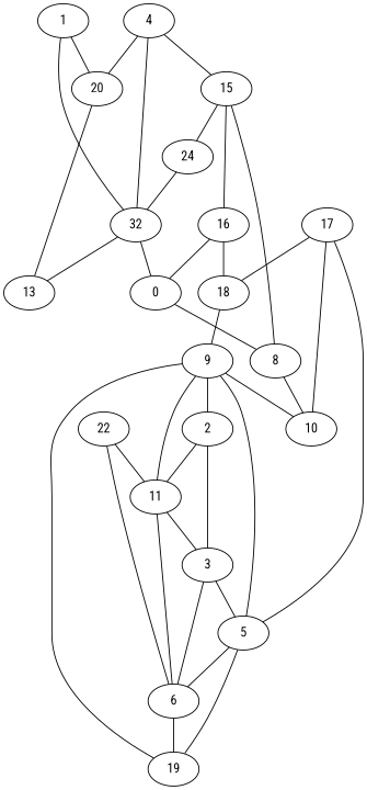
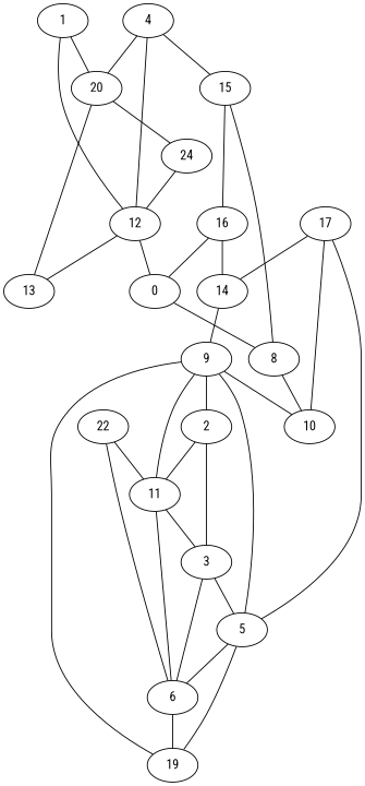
  graph {
    fontname="Roboto Condensed"
    node [aaLength=4 fontname="Roboto Condensed" sequence=VPKTAENFRALSTG type=1]
    edge [distance0=10.0 fontname="Roboto Condensed" frequency=1 type0=2]
    1 [aaLength=14 type=0]
-   12 [aaLength=10 sequence=EPLGRVSFEL label=32]
+   12 [aaLength=10 sequence=EPLGRVSFEL]
    20 [aaLength=10 sequence=EPLGRVSFEL]
    n4 [aaLength=5 label=0 sequence=FHRII]
    13 [aaLength=8 sequence=TVFFDIAV]
    n6 [aaLength=8 label=24 sequence=TVFFDIAV]
    8 [sequence=MCQG]
    2 [aaLength=5 sequence=TEWLD type=0]
    11 [aaLength=7 sequence=VFGKVKE]
    6 [aaLength=10 sequence=GMNIVEAMER type=0]
    19 [aaLength=7 sequence=VFGKVKE]
    3 [aaLength=10 sequence=GMNIVEAMER type=0]
    9 [sequence=FFIC]
    5 [aaLength=5 sequence=TEWLD type=0]
    10 [sequence=ILSM]
    22 [aaLength=8 sequence=ITIADCGQ]
    4 [aaLength=14 type=0]
    15 [aaLength=5 sequence=FHRII]
    16 [sequence=MCQG]
-   18 [sequence=ILSM]
+   18 [sequence=ILSM label=14]
    17 [sequence=FFIC]
    1 -- 12 [distance0=45.99568]
    1 -- 20 [distance0=45.99568 type0=3]
    12 -- n4 [distance0=28.0 type0=4]
    12 -- 13
    20 -- 13
-   15 -- n6 [type0=3]
+   20 -- n6 [type0=3]
    n4 -- 8 [distance0=8.0 distance1=3.0 frequency=2 type1=4]
    n6 -- 12
    8 -- 10 [distance0=32.0 type0=4]
    2 -- 11 [distance0=4.0 type0=4]
    11 -- 3 [distance0=0.0 type0=5]
    11 -- 9 [distance0=16.0 type0=3]
    6 -- 11 [distance0=15.84246 type0=1]
    6 -- 19 [distance0=15.84246]
    19 -- 9 [distance0=16.0 type0=3]
    3 -- 2 [distance0=25.97483 type0=1]
    3 -- 6 [distance0=39.82645 type0=3]
    3 -- 5 [distance0=30.05801]
    9 -- 2 [distance0=3.0 type0=4]
    9 -- 10 [distance0=15.0]
    5 -- 6 [distance0=23.97961]
    5 -- 19 [distance0=4.0 type0=4]
    5 -- 9 [distance0=26.93545 type0=3]
    22 -- 11 [distance0=28.0 type0=3]
    22 -- 6 [distance0=25.35712]
    4 -- 12 [distance0=22.66557 type0=1]
    4 -- 20 [distance0=22.66557]
    4 -- 15 [type0=4]
    15 -- 8 [distance0=8.0]
    15 -- 16 [distance0=8.0 distance1=3.0 frequency=2 type0=3 type1=4]
    16 -- n4 [distance0=8.0]
    16 -- 18 [distance0=32.0 type0=4]
    18 -- 9 [distance0=15.0]
    17 -- 5 [distance0=3.0 type0=4]
    17 -- 10 [distance0=15.0]
    17 -- 18 [distance0=15.0 type0=3]
  }
